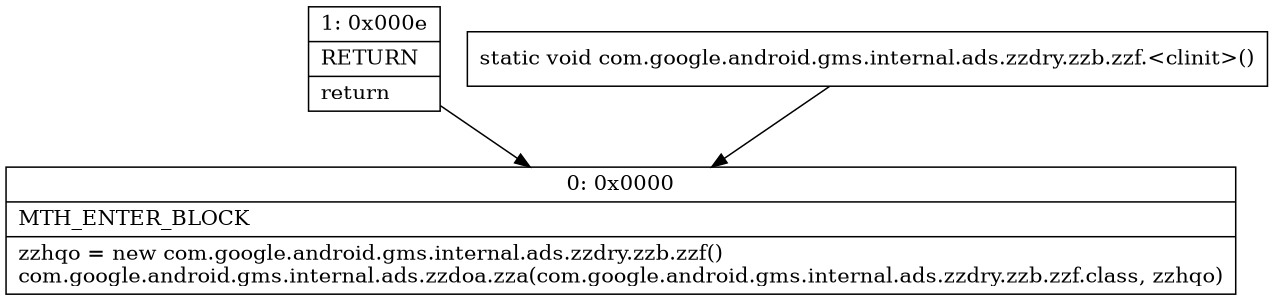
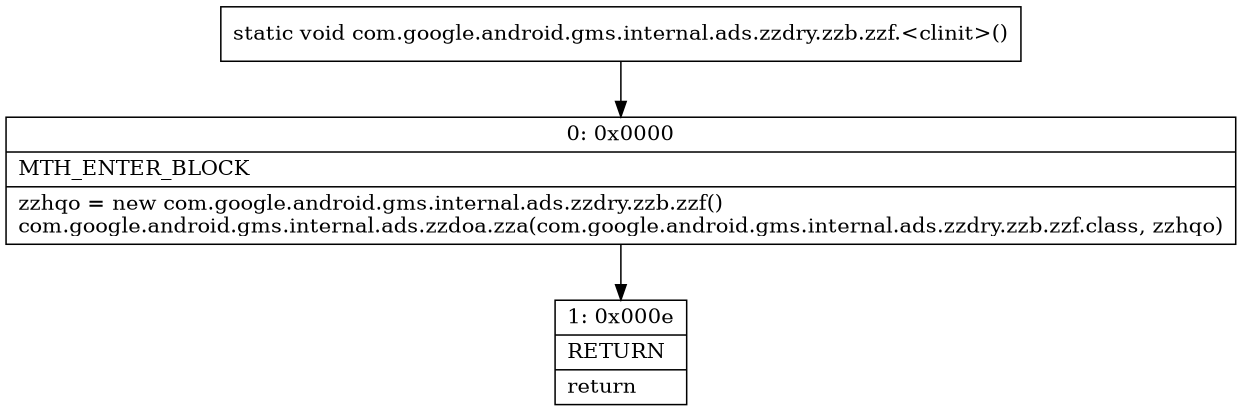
  digraph {
    node [shape=record]
    n1 [label="{0\:\ 0x0000|MTH_ENTER_BLOCK\l|zzhqo = new com.google.android.gms.internal.ads.zzdry.zzb.zzf()\lcom.google.android.gms.internal.ads.zzdoa.zza(com.google.android.gms.internal.ads.zzdry.zzb.zzf.class, zzhqo)\l}"]
    n2 [label="{1\:\ 0x000e|RETURN\l|return\l}"]
    n3 [label="{static void com.google.android.gms.internal.ads.zzdry.zzb.zzf.\<clinit\>() }"]
-   n2 -> n1
+   n1 -> n2
    n3 -> n1
  }
